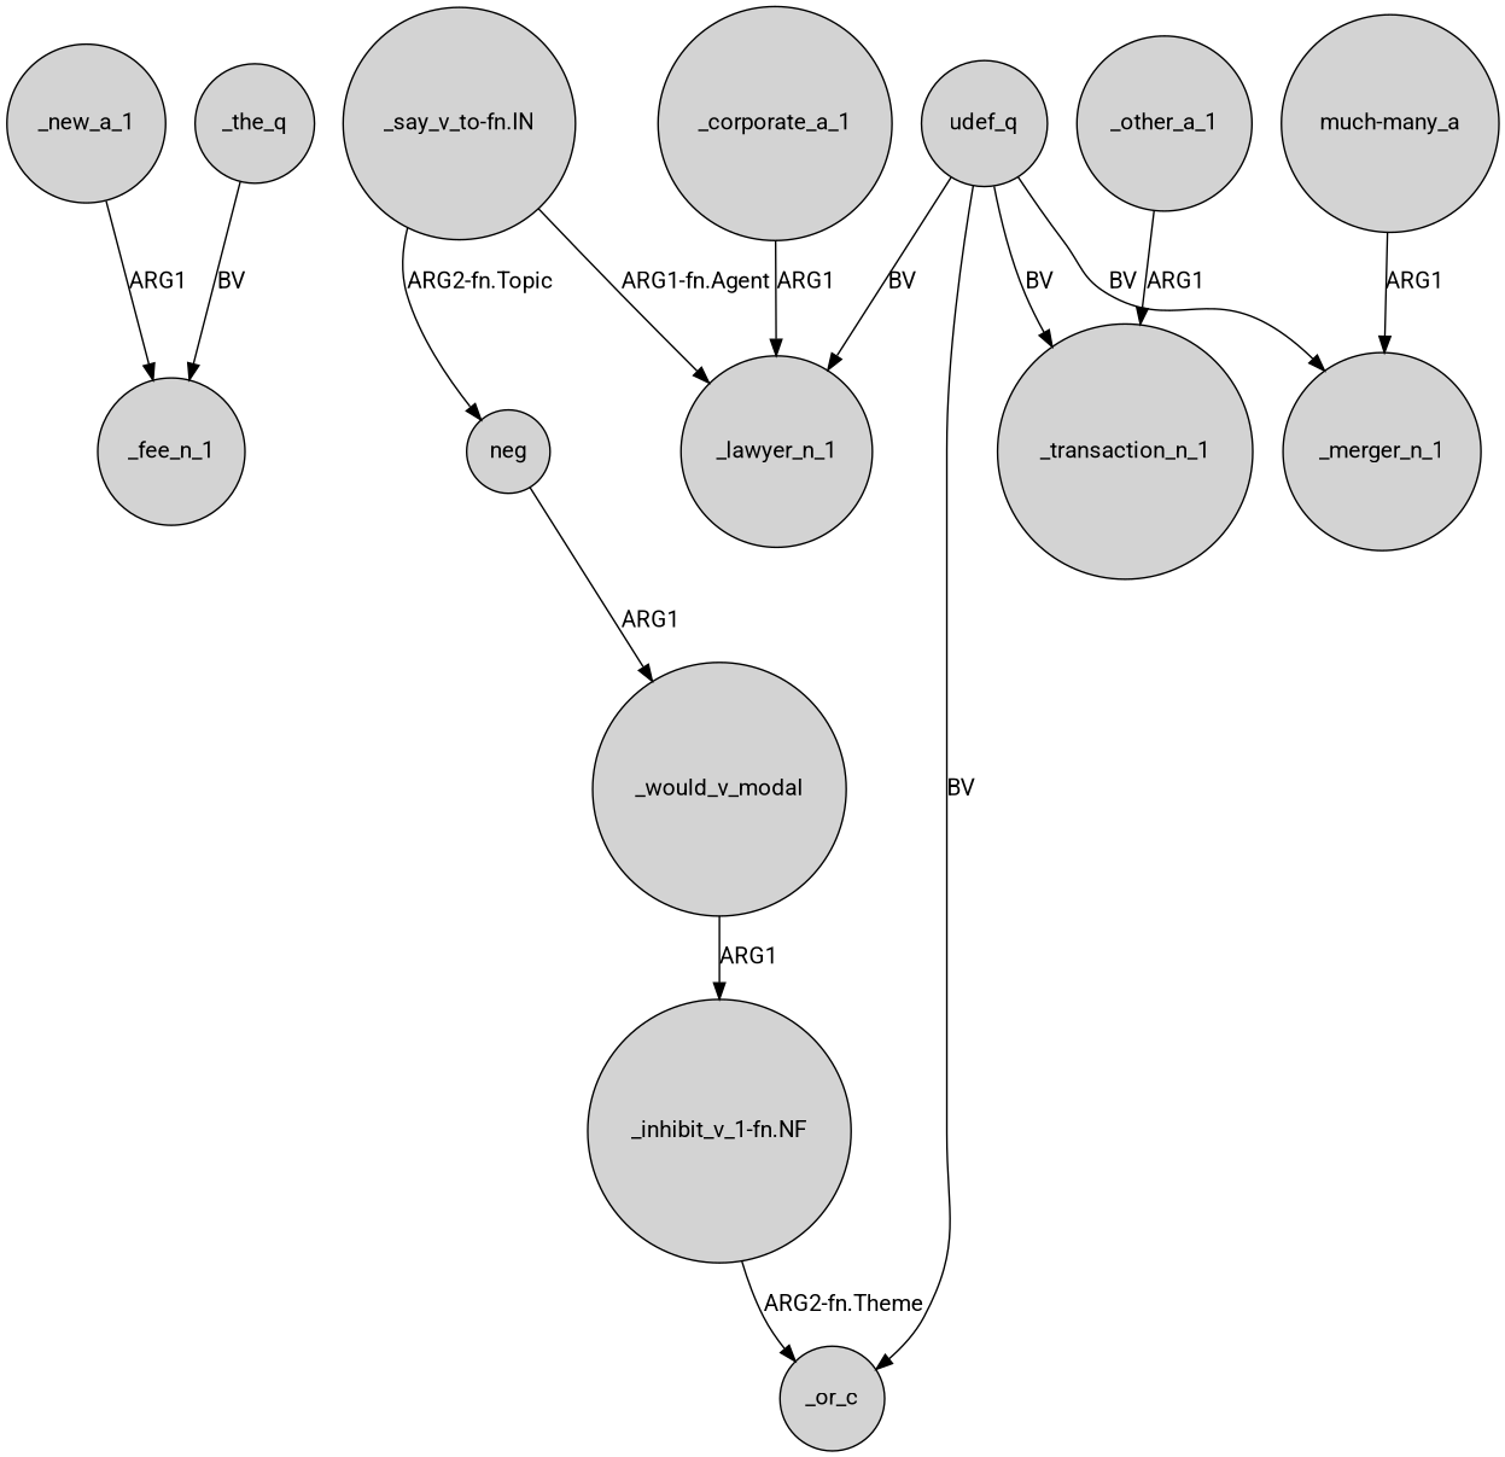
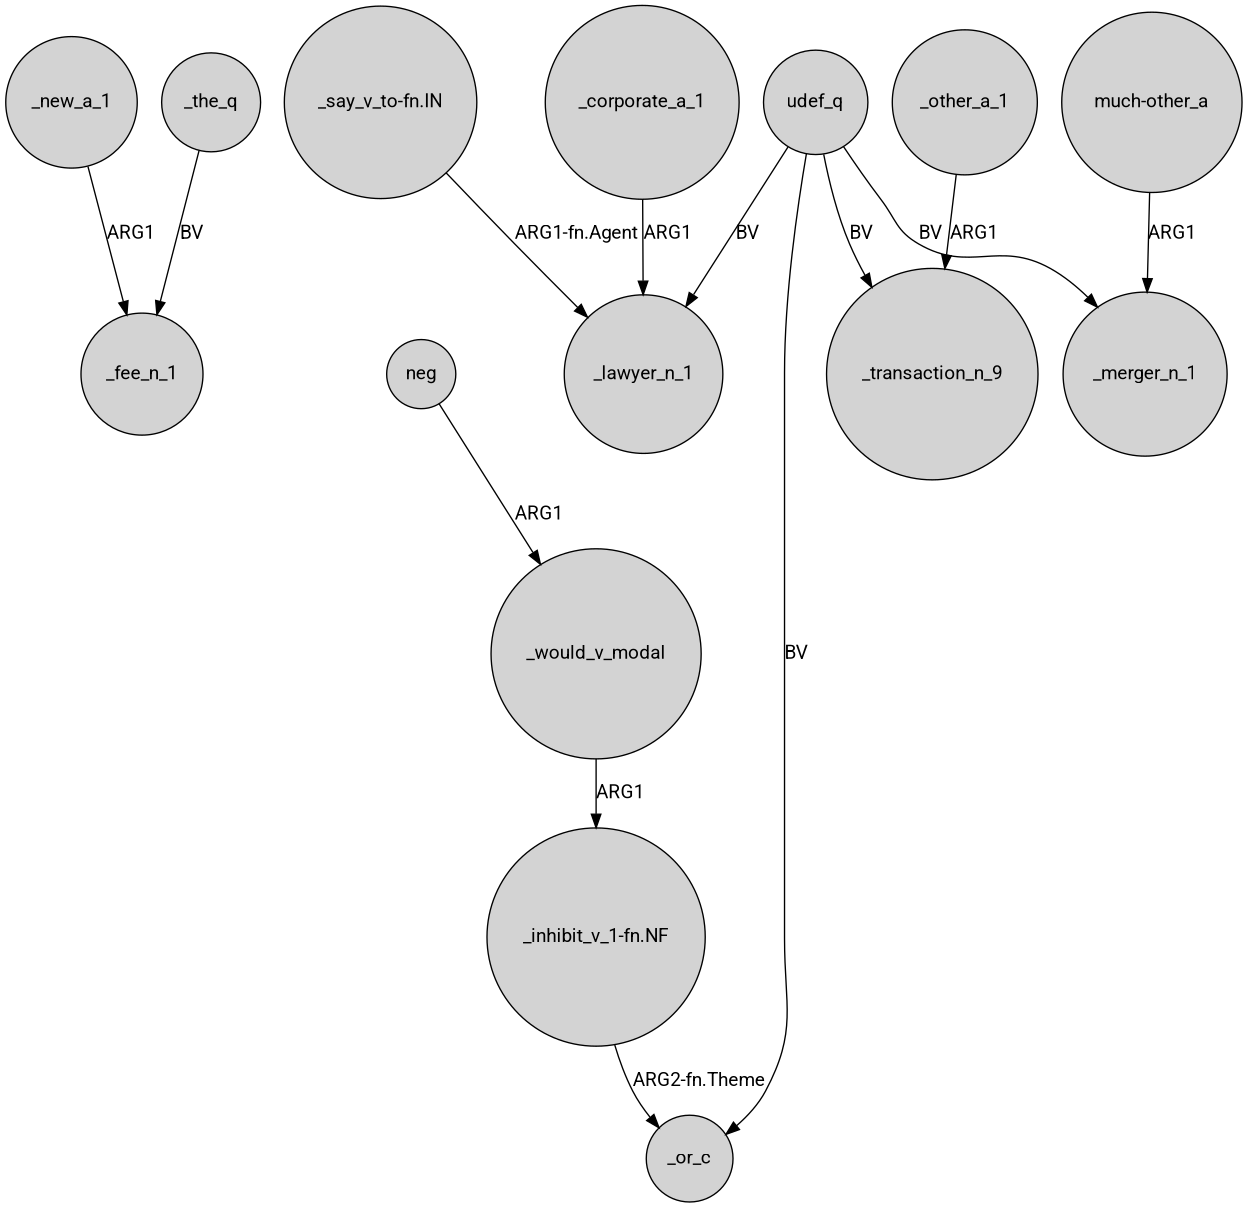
  digraph {
    fontname=Roboto
    node [fontname=Roboto shape=circle style=filled]
    edge [fontname=Roboto]
    _new_a_1
    _fee_n_1
    "_say_v_to-fn.IN"
    neg
    _lawyer_n_1
    _would_v_modal
    "_inhibit_v_1-fn.NF"
    _corporate_a_1
    _or_c
    _other_a_1
-   _transaction_n_1
+   _transaction_n_1 [label=_transaction_n_9]
    udef_q
    _merger_n_1
-   "much-many_a"
+   "much-many_a" [label="much-other_a"]
    _the_q
    _new_a_1 -> _fee_n_1 [label=ARG1]
-   "_say_v_to-fn.IN" -> neg [label="ARG2-fn.Topic"]
    "_say_v_to-fn.IN" -> _lawyer_n_1 [label="ARG1-fn.Agent"]
    neg -> _would_v_modal [label=ARG1]
    _would_v_modal -> "_inhibit_v_1-fn.NF" [label=ARG1]
    "_inhibit_v_1-fn.NF" -> _or_c [label="ARG2-fn.Theme"]
    _corporate_a_1 -> _lawyer_n_1 [label=ARG1]
    _other_a_1 -> _transaction_n_1 [label=ARG1]
    udef_q -> _lawyer_n_1 [label=BV]
    udef_q -> _or_c [label=BV]
    udef_q -> _transaction_n_1 [label=BV]
    udef_q -> _merger_n_1 [label=BV]
    "much-many_a" -> _merger_n_1 [label=ARG1]
    _the_q -> _fee_n_1 [label=BV]
  }
